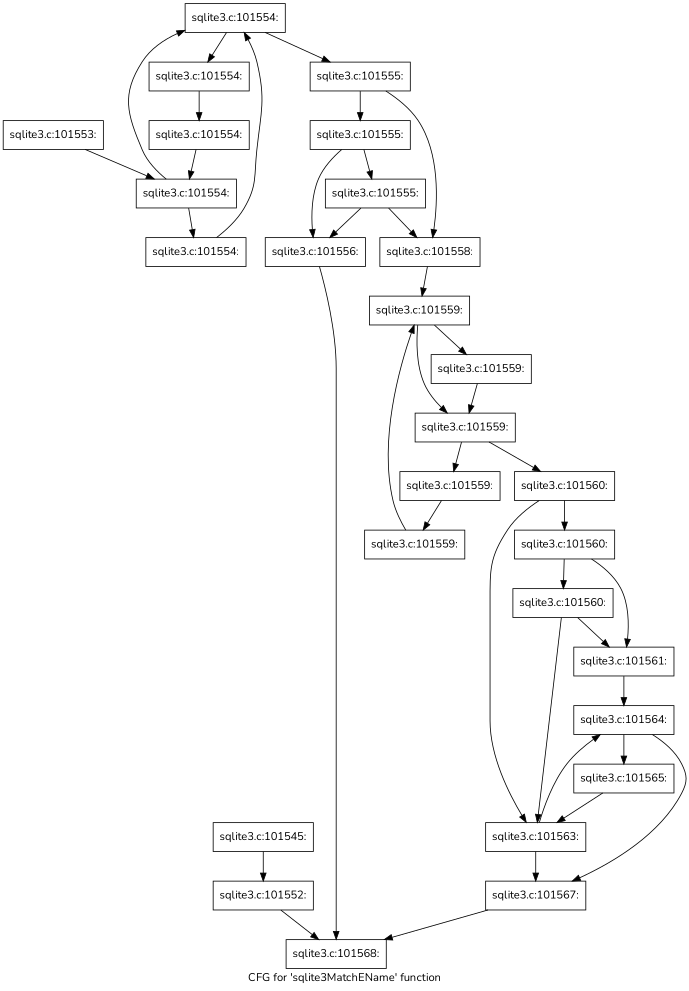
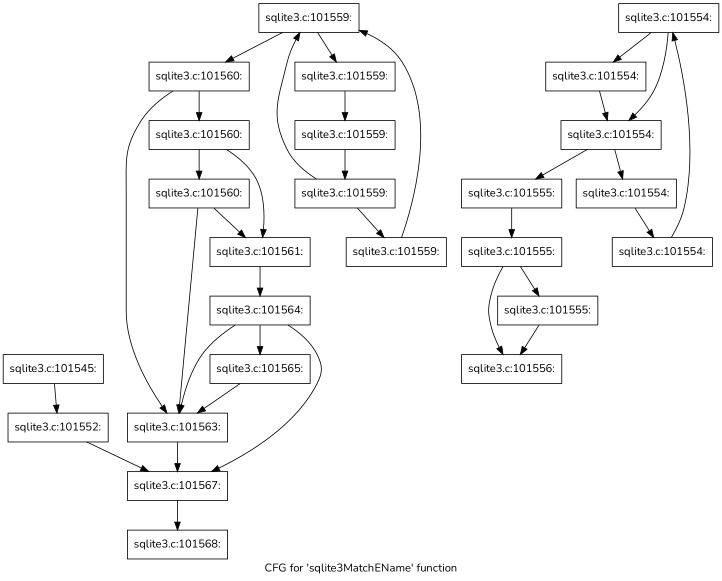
  digraph {
    fontname=Nunito
    label="CFG for 'sqlite3MatchEName' function"
    node [fontname=Nunito shape=record]
    edge [fontname=Nunito]
    n1 [label="{sqlite3.c:101545:}"]
    n2 [label="{sqlite3.c:101552:}"]
    n3 [label="{sqlite3.c:101568:}"]
-   n4 [label="{sqlite3.c:101553:}"]
    n5 [label="{sqlite3.c:101554:}"]
    n6 [label="{sqlite3.c:101554:}"]
    n7 [label="{sqlite3.c:101554:}"]
    n8 [label="{sqlite3.c:101554:}"]
    n9 [label="{sqlite3.c:101555:}"]
    n10 [label="{sqlite3.c:101554:}"]
    n11 [label="{sqlite3.c:101555:}"]
-   n12 [label="{sqlite3.c:101558:}"]
    n13 [label="{sqlite3.c:101556:}"]
    n14 [label="{sqlite3.c:101555:}"]
    n15 [label="{sqlite3.c:101559:}"]
    n16 [label="{sqlite3.c:101559:}"]
    n17 [label="{sqlite3.c:101559:}"]
    n18 [label="{sqlite3.c:101559:}"]
    n19 [label="{sqlite3.c:101560:}"]
    n20 [label="{sqlite3.c:101559:}"]
    n21 [label="{sqlite3.c:101560:}"]
    n22 [label="{sqlite3.c:101563:}"]
    n23 [label="{sqlite3.c:101561:}"]
    n24 [label="{sqlite3.c:101560:}"]
    n25 [label="{sqlite3.c:101564:}"]
    n26 [label="{sqlite3.c:101567:}"]
    n27 [label="{sqlite3.c:101565:}"]
    n1 -> n2
-   n2 -> n3
-   n4 -> n5
+   n2 -> n26
    n5 -> n6
    n5 -> n7
    n6 -> n7
    n7 -> n8
    n7 -> n9
    n8 -> n10
    n9 -> n11
-   n9 -> n12
    n10 -> n5
    n11 -> n13
    n11 -> n14
-   n12 -> n15
-   n13 -> n3
-   n14 -> n12
    n14 -> n13
    n15 -> n16
    n15 -> n17
    n16 -> n17
    n17 -> n18
    n17 -> n19
    n18 -> n20
    n19 -> n21
    n19 -> n22
    n20 -> n15
    n21 -> n23
    n21 -> n24
-   n22 -> n25
+   n25 -> n22
    n22 -> n26
    n23 -> n25
    n24 -> n22
    n24 -> n23
    n25 -> n26
    n25 -> n27
    n26 -> n3
    n27 -> n22
  }
